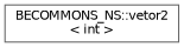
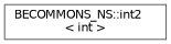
  digraph {
    rankdir=LR
-   n1 [color=grey40 fillcolor=white fontname=Helvetica fontsize=10 height=0.2 label="BECOMMONS_NS::vetor2\l\< int \>" shape=box style=filled width=0.4]
+   n1 [color=grey40 fillcolor=white fontname=Helvetica fontsize=10 height=0.2 label="BECOMMONS_NS::int2\l\< int \>" shape=box style=filled width=0.4]
  }
